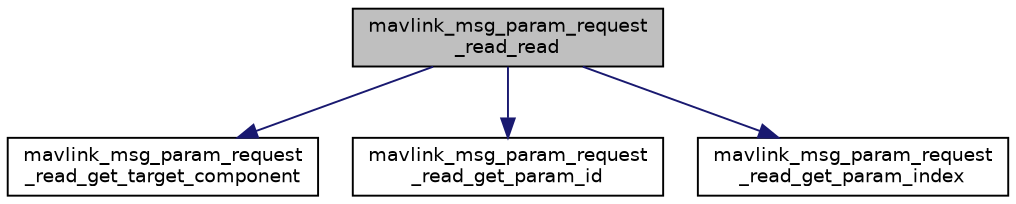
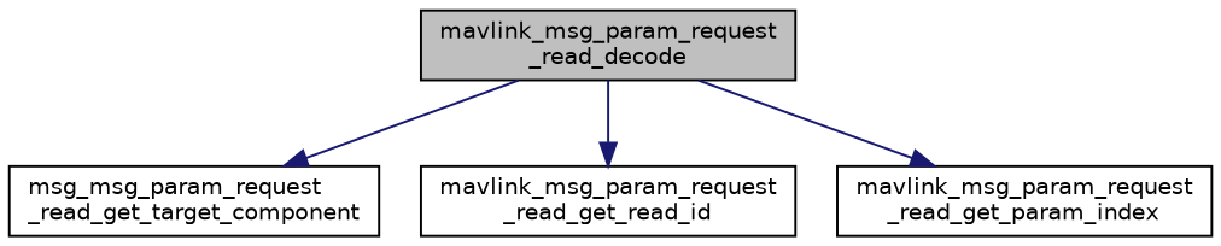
  digraph {
    rankdir=TB
    node [color=black fillcolor=white fontname=Helvetica fontsize=10 shape=record style=filled]
    edge [color=midnightblue fontname=Helvetica fontsize=10 labelfontname=Helvetica labelfontsize=10 style=solid]
-   n1 [fillcolor=grey75 fontcolor=black height=0.2 label="mavlink_msg_param_request\l_read_read" width=0.4]
-   n2 [height=0.2 label="mavlink_msg_param_request\l_read_get_target_component" width=0.4]
-   n3 [height=0.2 label="mavlink_msg_param_request\l_read_get_param_id" width=0.4]
+   n1 [fillcolor=grey75 fontcolor=black height=0.2 label="mavlink_msg_param_request\l_read_decode" width=0.4]
+   n2 [height=0.2 label="msg_msg_param_request\l_read_get_target_component" width=0.4]
+   n3 [height=0.2 label="mavlink_msg_param_request\l_read_get_read_id" width=0.4]
    n4 [height=0.2 label="mavlink_msg_param_request\l_read_get_param_index" width=0.4]
    n1 -> n2
    n1 -> n3
    n1 -> n4
  }
